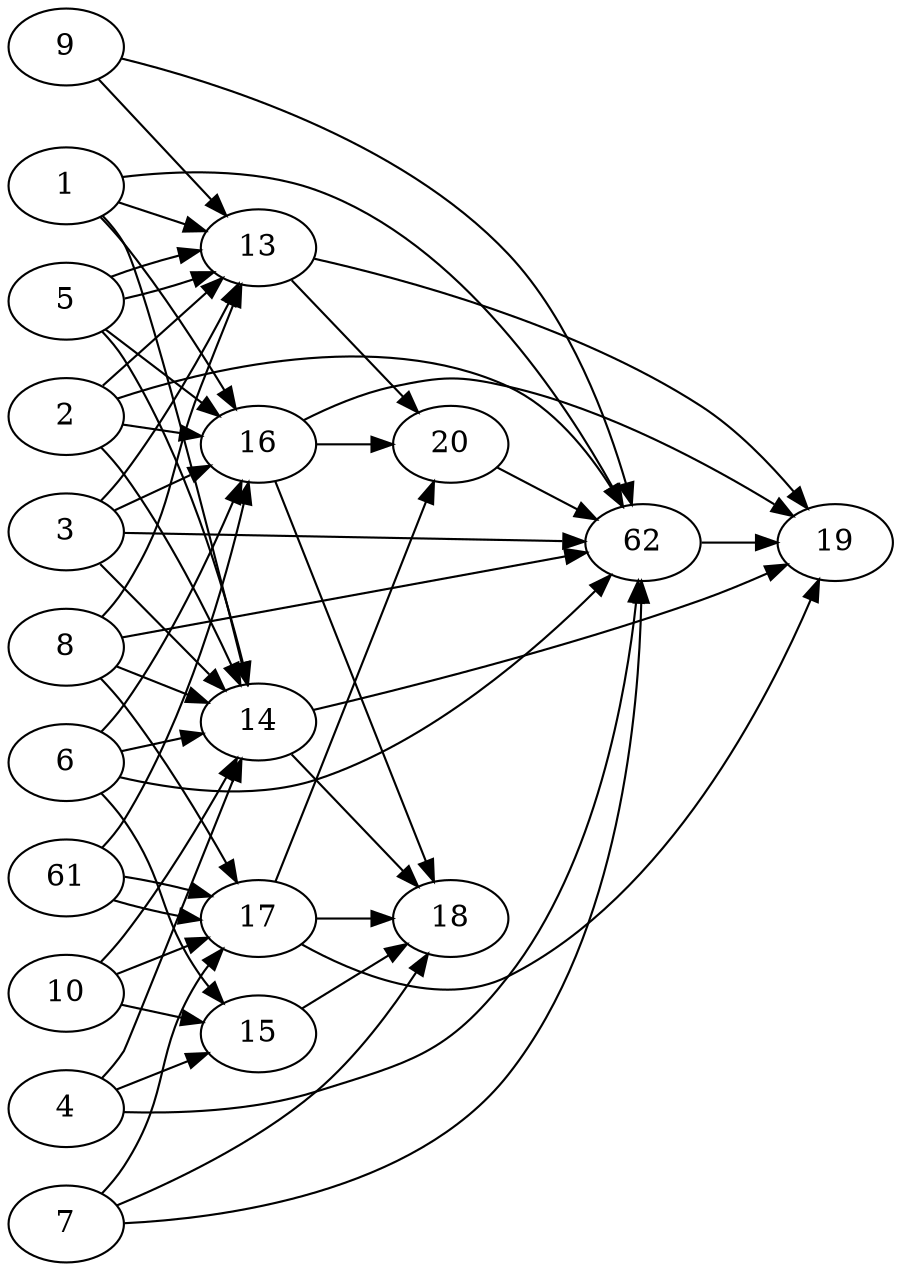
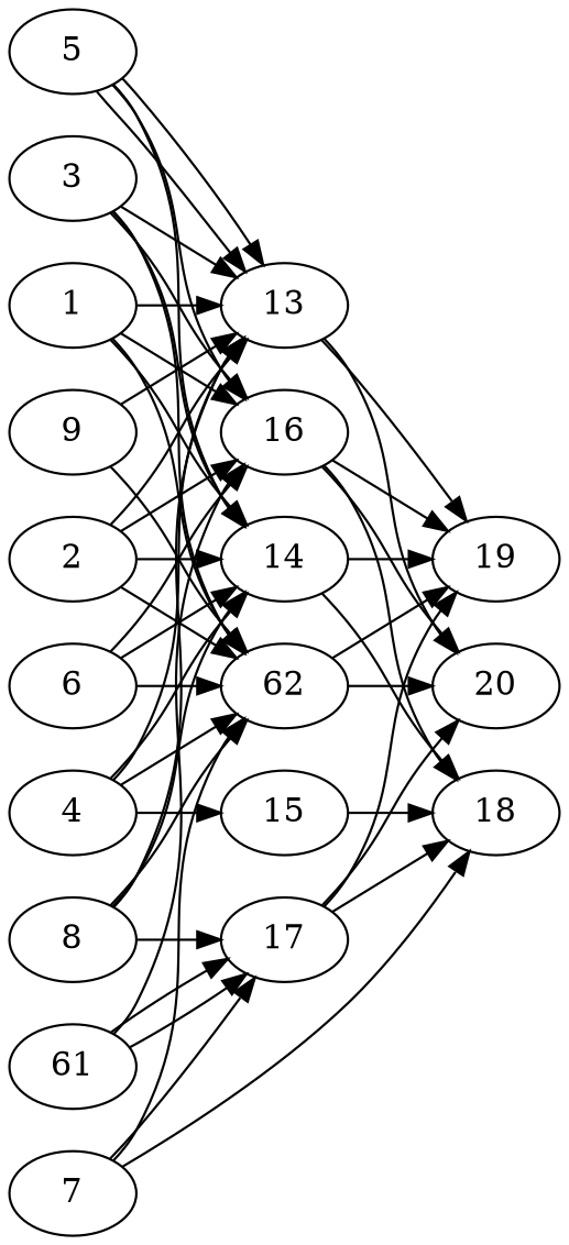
  digraph {
    rankdir=LR
    node [alpha=0.17]
    1 [expect_size=31109120]
    n2 [alpha=0.10 expect_size=49276928 label=62]
    13 [alpha=0.01 expect_size=28019712]
    14 [alpha=0.12 expect_size=44359680]
    16 [alpha=0.05 expect_size=21872640]
    19 [alpha=0.01 expect_size=50079744]
    20 [alpha=0.08 expect_size=6573056]
    18 [alpha=0.09 expect_size=13711360]
    2 [alpha=0.11 expect_size=35474432]
    3 [alpha=0.07 expect_size=35320832]
    4 [expect_size=26821632]
    15 [alpha=0.10 expect_size=36210688]
    5 [alpha=0.14 expect_size=11398144]
    6 [alpha=0.11 expect_size=14240768]
    7 [alpha=0.06 expect_size=16462848]
    17 [alpha=0.15 expect_size=47389696]
    8 [alpha=0.15 expect_size=48666624]
    9 [alpha=0.02 expect_size=19755008]
-   10 [alpha=0.04 expect_size=21235712]
    n20 [alpha=0.05 expect_size=9224192 label=61]
    1 -> n2
    1 -> 13
    1 -> 14
    1 -> 16
    n2 -> 19
-   20 -> n2
+   n2 -> 20
    13 -> 19
    13 -> 20
    14 -> 19
    14 -> 18
    16 -> 19
    16 -> 20
    16 -> 18
    2 -> n2
    2 -> 13
    2 -> 14
    2 -> 16
    3 -> n2
    3 -> 13
    3 -> 14
    3 -> 16
    4 -> n2
+   4 -> 13
    4 -> 14
    4 -> 15
    15 -> 18
    5 -> 13
    5 -> 13
    5 -> 14
    5 -> 16
    6 -> n2
    6 -> 14
    6 -> 16
-   6 -> 15
    7 -> n2
    7 -> 18
    7 -> 17
    17 -> 19
    17 -> 20
    17 -> 18
    8 -> n2
    8 -> 13
    8 -> 14
    8 -> 17
    9 -> n2
    9 -> 13
-   10 -> 14
-   10 -> 15
-   10 -> 17
    n20 -> 16
    n20 -> 17
    n20 -> 17
  }
